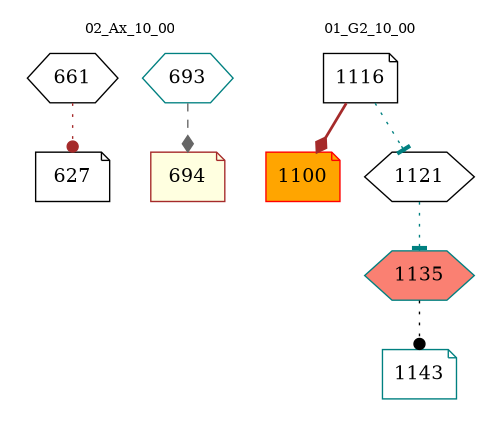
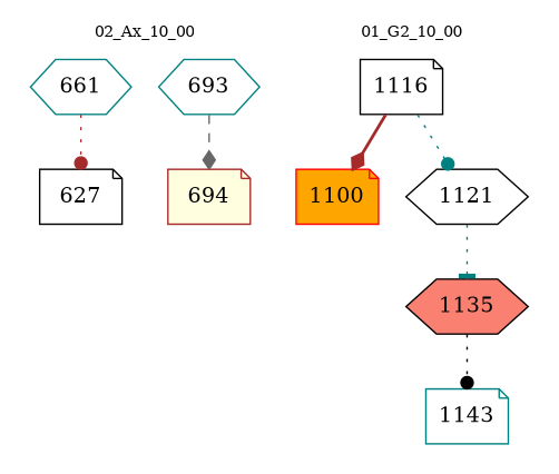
  digraph {
    node [color=black fillcolor=white shape=note style=filled]
    edge [arrowhead=diamond color=brown style=dotted]
    n1 [color=teal label=693 shape=hexagon]
    n2 [color=brown fillcolor=lightyellow label=694]
-   n3 [label=661 shape=hexagon]
+   n3 [color=teal label=661 shape=hexagon]
    n4 [label=627]
    n5 [label=1116]
    n6 [color=red fillcolor=orange label=1100]
    n7 [label=1121 shape=hexagon]
-   n8 [color=teal fillcolor=salmon label=1135 shape=hexagon]
+   n8 [fillcolor=salmon label=1135 shape=hexagon]
    n9 [color=teal label=1143]
    subgraph cluster_1 {
      color=white
      fontsize=10
      label="02_Ax_10_00"
      n1
      n2
      n3
      n4
    }
    subgraph cluster_2 {
      color=white
      fontsize=10
      label="01_G2_10_00"
      n5
      n6
      n7
      n8
      n9
    }
    n1 -> n2 [color=gray40 style=dashed]
    n3 -> n4 [arrowhead=dot]
    n5 -> n6 [style=bold]
-   n5 -> n7 [arrowhead=tee color=teal]
+   n5 -> n7 [arrowhead=dot color=teal]
    n7 -> n8 [arrowhead=tee color=teal]
    n8 -> n9 [arrowhead=dot color=black]
  }
